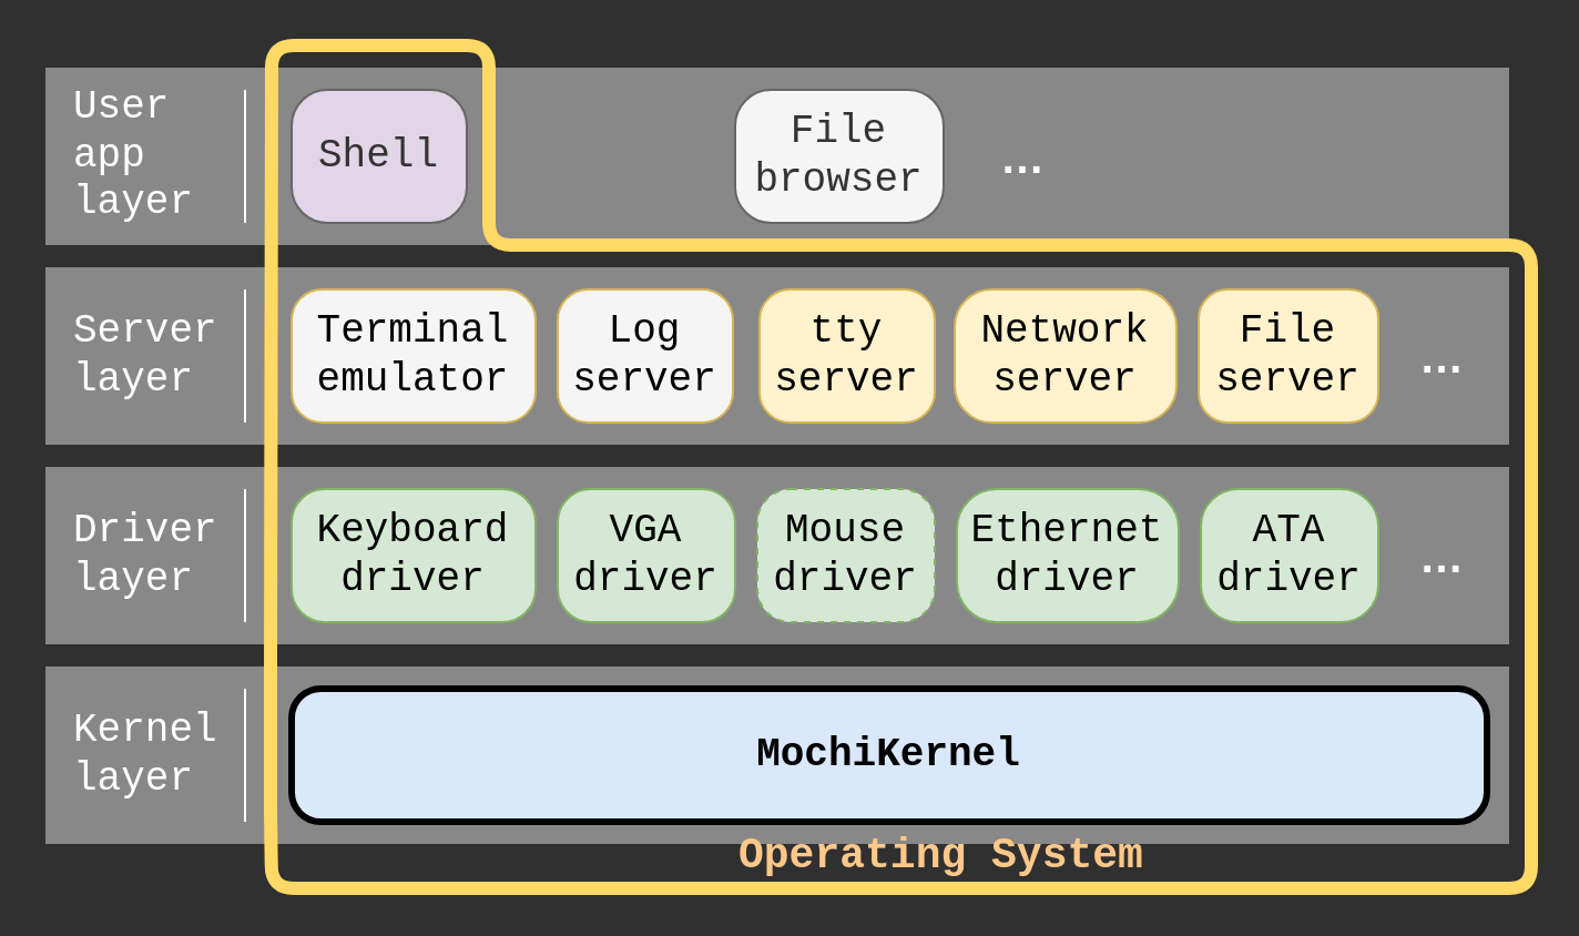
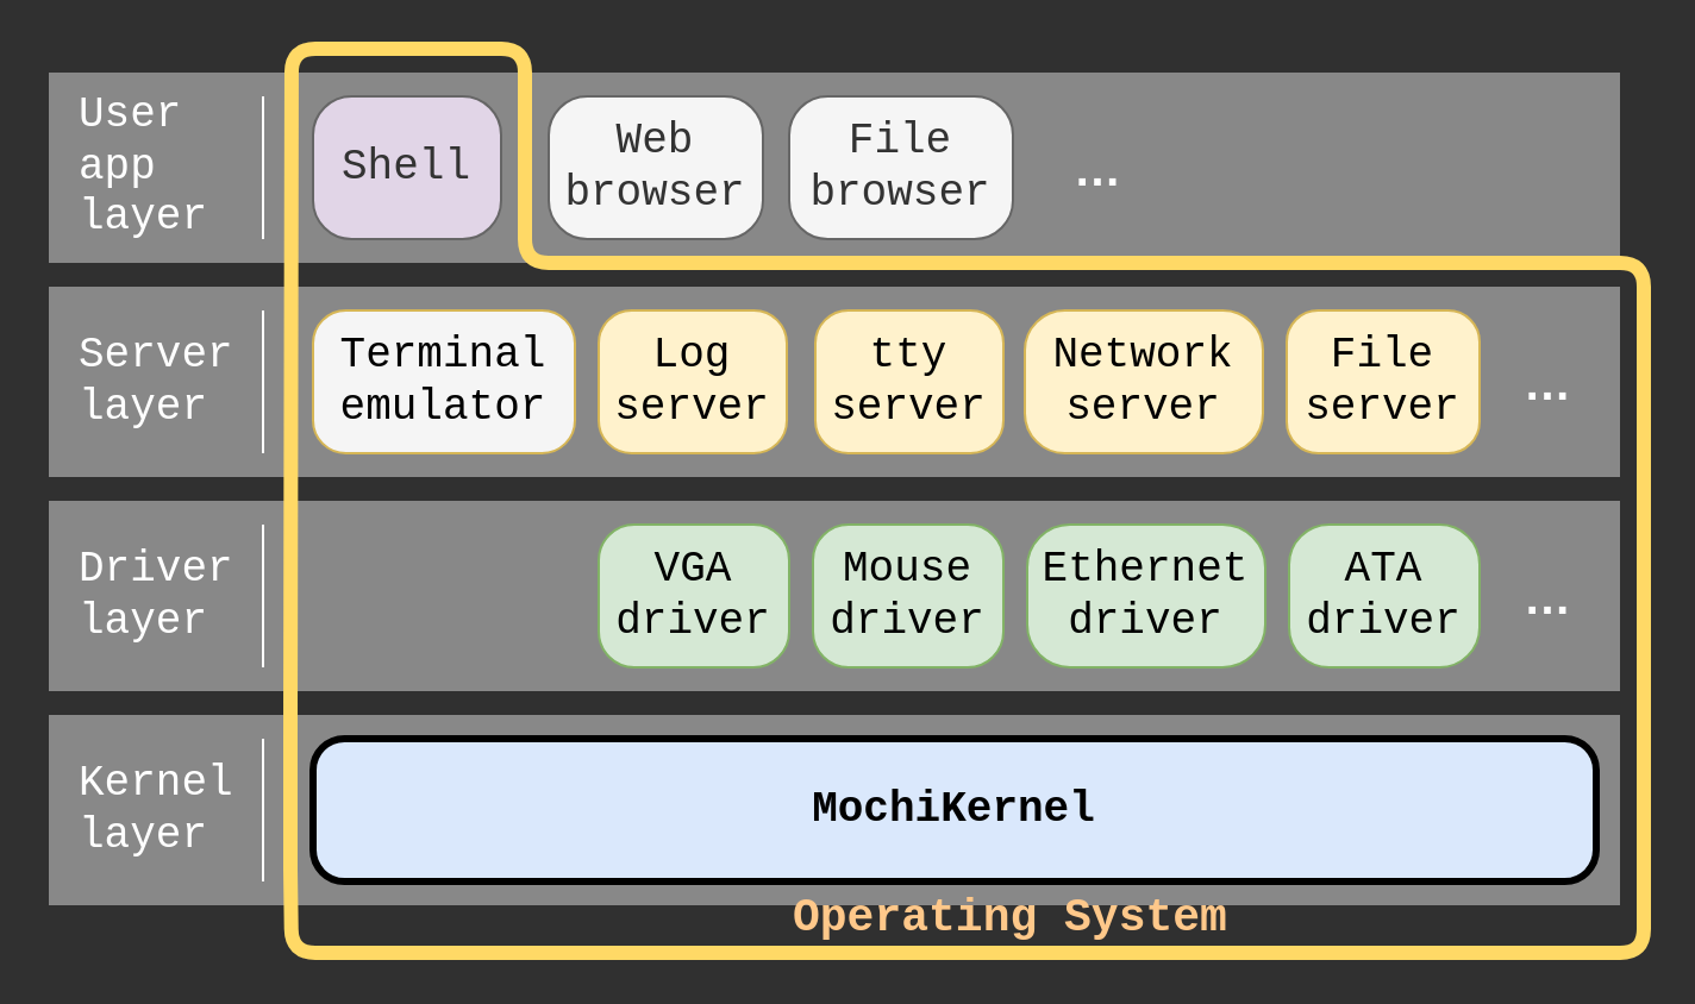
  <mxCell id="0" />
  <mxCell id="1" parent="0" />
  <mxCell id="2" value="Kernel&lt;br&gt;&lt;div style=&quot;text-align: left&quot;&gt;&lt;span&gt;layer&lt;/span&gt;&lt;/div&gt;" style="rounded=0;whiteSpace=wrap;html=1;fontFamily=Courier New;fontSize=18;align=left;spacingLeft=11;fillColor=#888888;strokeColor=none;fontColor=#ffffff;" parent="1" vertex="1"><mxGeometry x="20" y="300" width="660" height="80" as="geometry" /></mxCell>
  <mxCell id="3" value="Server&lt;br&gt;&lt;div style=&quot;text-align: left&quot;&gt;&lt;span&gt;layer&lt;/span&gt;&lt;/div&gt;" style="rounded=0;whiteSpace=wrap;html=1;fontFamily=Courier New;fontSize=18;align=left;spacingLeft=11;fillColor=#888888;strokeColor=none;fontColor=#ffffff;" parent="1" vertex="1"><mxGeometry x="20" y="120" width="660" height="80" as="geometry" /></mxCell>
  <mxCell id="4" value="Driver&lt;br&gt;&lt;div style=&quot;text-align: left&quot;&gt;&lt;span&gt;layer&lt;/span&gt;&lt;/div&gt;" style="rounded=0;whiteSpace=wrap;html=1;fontFamily=Courier New;fontSize=18;align=left;spacingLeft=11;fillColor=#888888;strokeColor=none;fontColor=#ffffff;" parent="1" vertex="1"><mxGeometry x="20" y="210" width="660" height="80" as="geometry" /></mxCell>
  <mxCell id="5" value="User&lt;br&gt;app&lt;br&gt;&lt;div style=&quot;text-align: left&quot;&gt;&lt;span&gt;layer&lt;/span&gt;&lt;/div&gt;" style="rounded=0;whiteSpace=wrap;html=1;fontFamily=Courier New;fontSize=18;align=left;spacingLeft=11;fillColor=#888888;strokeColor=none;fontColor=#ffffff;" parent="1" vertex="1"><mxGeometry x="20" y="30" width="660" height="80" as="geometry" /></mxCell>
  <mxCell id="6" value="MochiKernel&lt;br style=&quot;font-size: 18px;&quot;&gt;" style="rounded=1;whiteSpace=wrap;html=1;arcSize=22;fontSize=18;fontFamily=Courier New;fontStyle=1;fillColor=#dae8fc;strokeColor=#000000;strokeWidth=3;" parent="1" vertex="1"><mxGeometry x="131" y="310" width="539" height="60" as="geometry" /></mxCell>
- <mxCell id="7" value="Keyboard&lt;br&gt;driver&lt;br&gt;" style="rounded=1;whiteSpace=wrap;html=1;fontFamily=Courier New;fontSize=18;arcSize=25;fillColor=#d5e8d4;strokeColor=#82b366;" parent="1" vertex="1"><mxGeometry x="131" y="220" width="110" height="60" as="geometry" /></mxCell>
  <mxCell id="8" value="VGA&lt;br&gt;driver&lt;br&gt;" style="rounded=1;whiteSpace=wrap;html=1;fontFamily=Courier New;fontSize=18;arcSize=25;fillColor=#d5e8d4;strokeColor=#82b366;" parent="1" vertex="1"><mxGeometry x="251" y="220" width="80" height="60" as="geometry" /></mxCell>
- <mxCell id="9" value="Mouse&lt;br&gt;driver&lt;br&gt;" style="rounded=1;whiteSpace=wrap;html=1;fontFamily=Courier New;fontSize=18;arcSize=25;fillColor=#d5e8d4;strokeColor=#82b366;dashed=1;" parent="1" vertex="1"><mxGeometry x="341" y="220" width="80" height="60" as="geometry" /></mxCell>
+ <mxCell id="9" value="Mouse&lt;br&gt;driver&lt;br&gt;" style="rounded=1;whiteSpace=wrap;html=1;fontFamily=Courier New;fontSize=18;arcSize=25;fillColor=#d5e8d4;strokeColor=#82b366;" parent="1" vertex="1"><mxGeometry x="341" y="220" width="80" height="60" as="geometry" /></mxCell>
  <mxCell id="10" value="File&lt;br&gt;server&lt;br&gt;" style="rounded=1;whiteSpace=wrap;html=1;fontFamily=Courier New;fontSize=18;arcSize=22;fillColor=#fff2cc;strokeColor=#d6b656;" parent="1" vertex="1"><mxGeometry x="540" y="130" width="81" height="60" as="geometry" /></mxCell>
  <mxCell id="11" value="ATA&lt;br&gt;driver&lt;br&gt;" style="rounded=1;whiteSpace=wrap;html=1;fontFamily=Courier New;fontSize=18;arcSize=28;fillColor=#d5e8d4;strokeColor=#82b366;" parent="1" vertex="1"><mxGeometry x="541" y="220" width="80" height="60" as="geometry" /></mxCell>
  <mxCell id="12" value="Terminal&lt;br&gt;emulator&lt;br&gt;" style="rounded=1;whiteSpace=wrap;html=1;fontFamily=Courier New;fontSize=18;arcSize=23;fillColor=#f5f5f5;strokeColor=#d6b656;glass=0;shadow=0;comic=0;" parent="1" vertex="1"><mxGeometry x="131" y="130" width="110" height="60" as="geometry" /></mxCell>
  <mxCell id="13" value="" style="endArrow=none;html=1;fontFamily=Courier New;fontSize=18;strokeColor=#FFFFFF;" parent="1" edge="1"><mxGeometry width="50" height="50" relative="1" as="geometry"><mxPoint x="110" y="370" as="sourcePoint" /><mxPoint x="110" y="310" as="targetPoint" /></mxGeometry></mxCell>
  <mxCell id="14" value="" style="endArrow=none;html=1;fontFamily=Courier New;fontSize=18;strokeColor=#FFFFFF;" parent="1" edge="1"><mxGeometry width="50" height="50" relative="1" as="geometry"><mxPoint x="110" y="280" as="sourcePoint" /><mxPoint x="110" y="220" as="targetPoint" /></mxGeometry></mxCell>
  <mxCell id="15" value="" style="endArrow=none;html=1;fontFamily=Courier New;fontSize=18;strokeColor=#FFFFFF;" parent="1" edge="1"><mxGeometry width="50" height="50" relative="1" as="geometry"><mxPoint x="110" y="280" as="sourcePoint" /><mxPoint x="110" y="220" as="targetPoint" /></mxGeometry></mxCell>
  <mxCell id="16" value="" style="endArrow=none;html=1;fontFamily=Courier New;fontSize=18;strokeColor=#FFFFFF;" parent="1" edge="1"><mxGeometry width="50" height="50" relative="1" as="geometry"><mxPoint x="110" y="190" as="sourcePoint" /><mxPoint x="110" y="130" as="targetPoint" /></mxGeometry></mxCell>
  <mxCell id="17" value="" style="endArrow=none;html=1;fontFamily=Courier New;fontSize=18;strokeColor=#FFFFFF;" parent="1" edge="1"><mxGeometry width="50" height="50" relative="1" as="geometry"><mxPoint x="110" y="100" as="sourcePoint" /><mxPoint x="110" y="40" as="targetPoint" /></mxGeometry></mxCell>
  <mxCell id="18" value="Shell&lt;br&gt;" style="rounded=1;whiteSpace=wrap;html=1;fontFamily=Courier New;fontSize=18;arcSize=27;fillColor=#e1d5e7;strokeColor=#666666;fontColor=#333333;" parent="1" vertex="1"><mxGeometry x="131" y="40" width="79" height="60" as="geometry" /></mxCell>
  <mxCell id="19" value="Network&lt;br&gt;server&lt;br&gt;" style="rounded=1;whiteSpace=wrap;html=1;fontFamily=Courier New;fontSize=18;arcSize=28;fillColor=#fff2cc;strokeColor=#d6b656;" parent="1" vertex="1"><mxGeometry x="430" y="130" width="100" height="60" as="geometry" /></mxCell>
  <mxCell id="20" value="Ethernet&lt;br&gt;driver&lt;br&gt;" style="rounded=1;whiteSpace=wrap;html=1;fontFamily=Courier New;fontSize=18;arcSize=30;fillColor=#d5e8d4;strokeColor=#82b366;" parent="1" vertex="1"><mxGeometry x="431" y="220" width="100" height="60" as="geometry" /></mxCell>
- <mxCell id="21" value="Log&lt;br&gt;server&lt;br&gt;" style="rounded=1;whiteSpace=wrap;html=1;fontFamily=Courier New;fontSize=18;arcSize=23;fillColor=#f5f5f5;strokeColor=#d6b656;glass=0;shadow=0;comic=0;" parent="1" vertex="1"><mxGeometry x="251" y="130" width="79" height="60" as="geometry" /></mxCell>
+ <mxCell id="21" value="Log&lt;br&gt;server&lt;br&gt;" style="rounded=1;whiteSpace=wrap;html=1;fontFamily=Courier New;fontSize=18;arcSize=23;fillColor=#fff2cc;strokeColor=#d6b656;glass=0;shadow=0;comic=0;" parent="1" vertex="1"><mxGeometry x="251" y="130" width="79" height="60" as="geometry" /></mxCell>
+ <mxCell id="22" value="Web&lt;br&gt;browser&lt;br&gt;" style="rounded=1;whiteSpace=wrap;html=1;fontFamily=Courier New;fontSize=18;arcSize=27;fillColor=#f5f5f5;strokeColor=#666666;fontColor=#333333;" parent="1" vertex="1"><mxGeometry x="230" y="40" width="90" height="60" as="geometry" /></mxCell>
  <mxCell id="23" value="tty&lt;br&gt;server" style="rounded=1;whiteSpace=wrap;html=1;fontFamily=Courier New;fontSize=18;arcSize=23;fillColor=#fff2cc;strokeColor=#d6b656;glass=0;shadow=0;comic=0;" parent="1" vertex="1"><mxGeometry x="342" y="130" width="79" height="60" as="geometry" /></mxCell>
  <mxCell id="24" value="File&lt;br&gt;browser&lt;br&gt;" style="rounded=1;whiteSpace=wrap;html=1;fontFamily=Courier New;fontSize=18;arcSize=27;fillColor=#f5f5f5;strokeColor=#666666;fontColor=#333333;" parent="1" vertex="1"><mxGeometry x="331" y="40" width="94" height="60" as="geometry" /></mxCell>
  <mxCell id="25" value="" style="endArrow=none;html=1;strokeColor=#FFD966;fontFamily=Courier New;fontSize=19;fontColor=#FFC88A;strokeWidth=6;rounded=1;jumpSize=0;jumpStyle=none;startSize=6;" parent="1" edge="1"><mxGeometry width="50" height="50" relative="1" as="geometry"><mxPoint x="121.5" y="365" as="sourcePoint" /><mxPoint x="121.5" y="365" as="targetPoint" /><Array as="points"><mxPoint x="121.5" y="305" /><mxPoint x="122" y="20" /><mxPoint x="220" y="20" /><mxPoint x="220" y="110" /><mxPoint x="690" y="110" /><mxPoint x="690" y="400" /><mxPoint x="122" y="400" /></Array></mxGeometry></mxCell>
  <mxCell id="26" value="Operating System" style="text;html=1;resizable=0;points=[];autosize=1;align=left;verticalAlign=bottom;spacingTop=-4;fontSize=19;fontFamily=Courier New;fontColor=#FFC88A;fontStyle=1" parent="1" vertex="1"><mxGeometry x="331" y="380" width="200" height="20" as="geometry" /></mxCell>
  <mxCell id="27" value="…" style="text;html=1;strokeColor=none;fillColor=none;align=center;verticalAlign=middle;whiteSpace=wrap;rounded=0;fontColor=#FFFFFF;fontStyle=1;fontSize=20;" vertex="1" parent="1"><mxGeometry x="441" y="60" width="40" height="20" as="geometry" /></mxCell>
  <mxCell id="28" value="…" style="text;html=1;strokeColor=none;fillColor=none;align=center;verticalAlign=middle;whiteSpace=wrap;rounded=0;fontColor=#FFFFFF;fontStyle=1;fontSize=20;" vertex="1" parent="1"><mxGeometry x="630" y="150" width="40" height="20" as="geometry" /></mxCell>
  <mxCell id="29" value="…" style="text;html=1;strokeColor=none;fillColor=none;align=center;verticalAlign=middle;whiteSpace=wrap;rounded=0;fontColor=#FFFFFF;fontStyle=1;fontSize=20;" vertex="1" parent="1"><mxGeometry x="630" y="240" width="40" height="20" as="geometry" /></mxCell>
